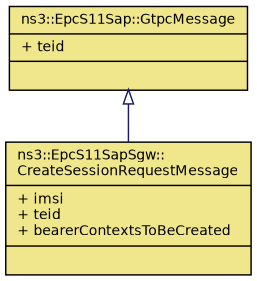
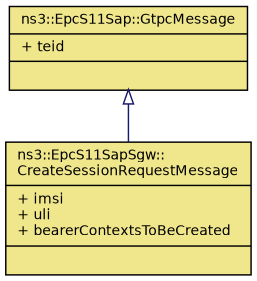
  digraph {
    node [color=black fillcolor=khaki fontname=Helvetica fontsize=10 shape=record style=filled]
-   n1 [fontcolor=black height=0.2 label="{ns3::EpcS11SapSgw::\lCreateSessionRequestMessage\n|+ imsi\l+ teid\l+ bearerContextsToBeCreated\l|}" width=0.4]
+   n1 [fontcolor=black height=0.2 label="{ns3::EpcS11SapSgw::\lCreateSessionRequestMessage\n|+ imsi\l+ uli\l+ bearerContextsToBeCreated\l|}" width=0.4]
    n2 [height=0.2 label="{ns3::EpcS11Sap::GtpcMessage\n|+ teid\l|}" width=0.4]
    n2 -> n1 [arrowtail=onormal color=midnightblue dir=back fontname=Helvetica fontsize=10 labelfontname=Helvetica labelfontsize=10 style=solid]
  }
